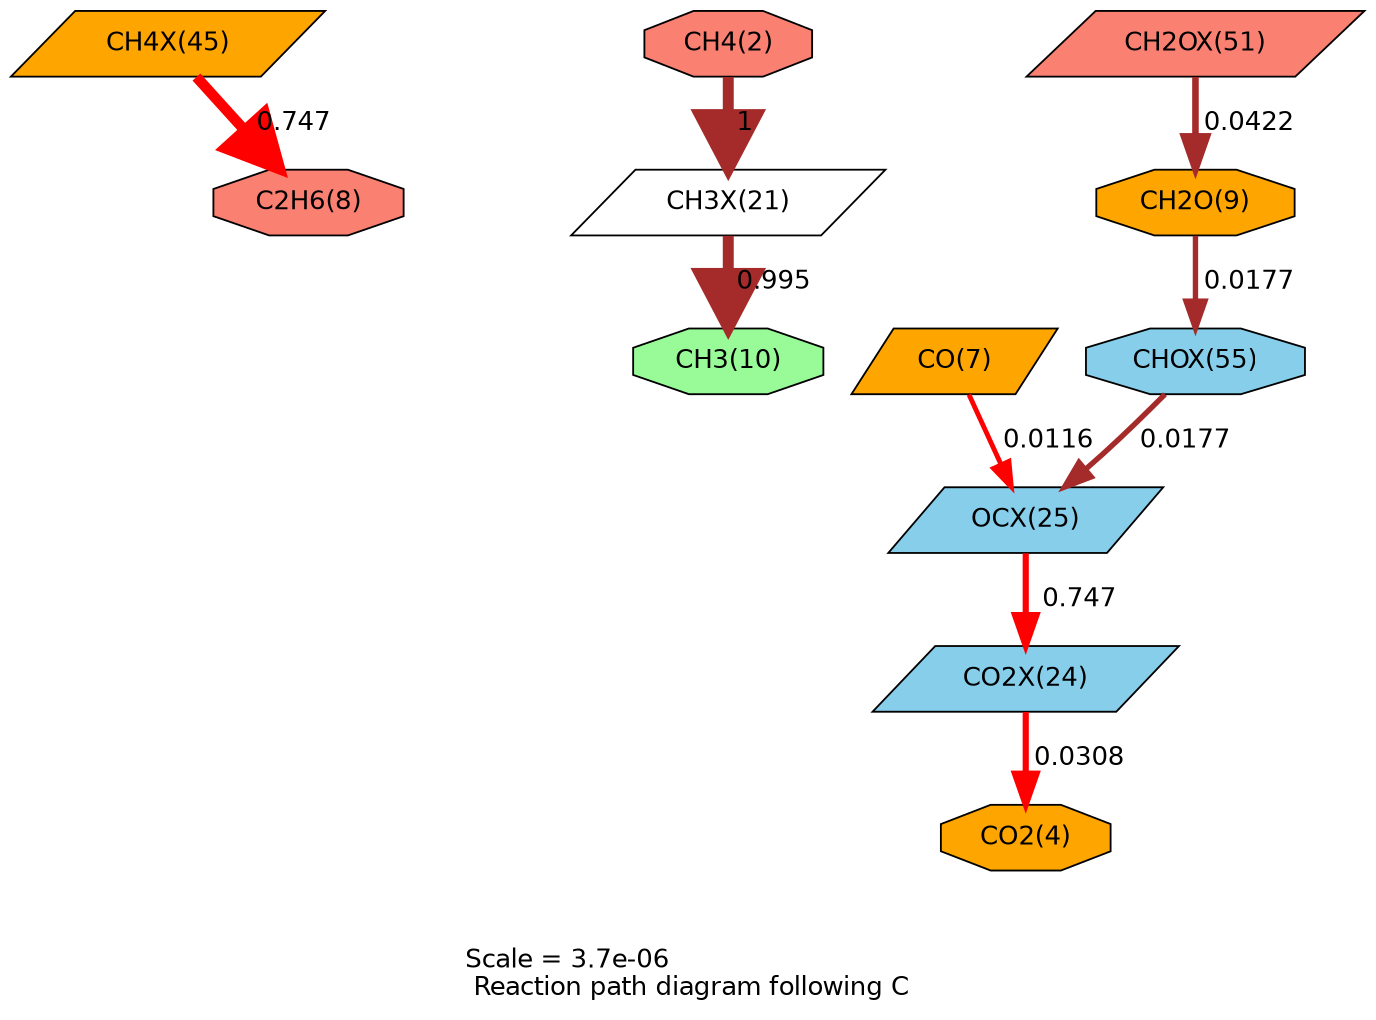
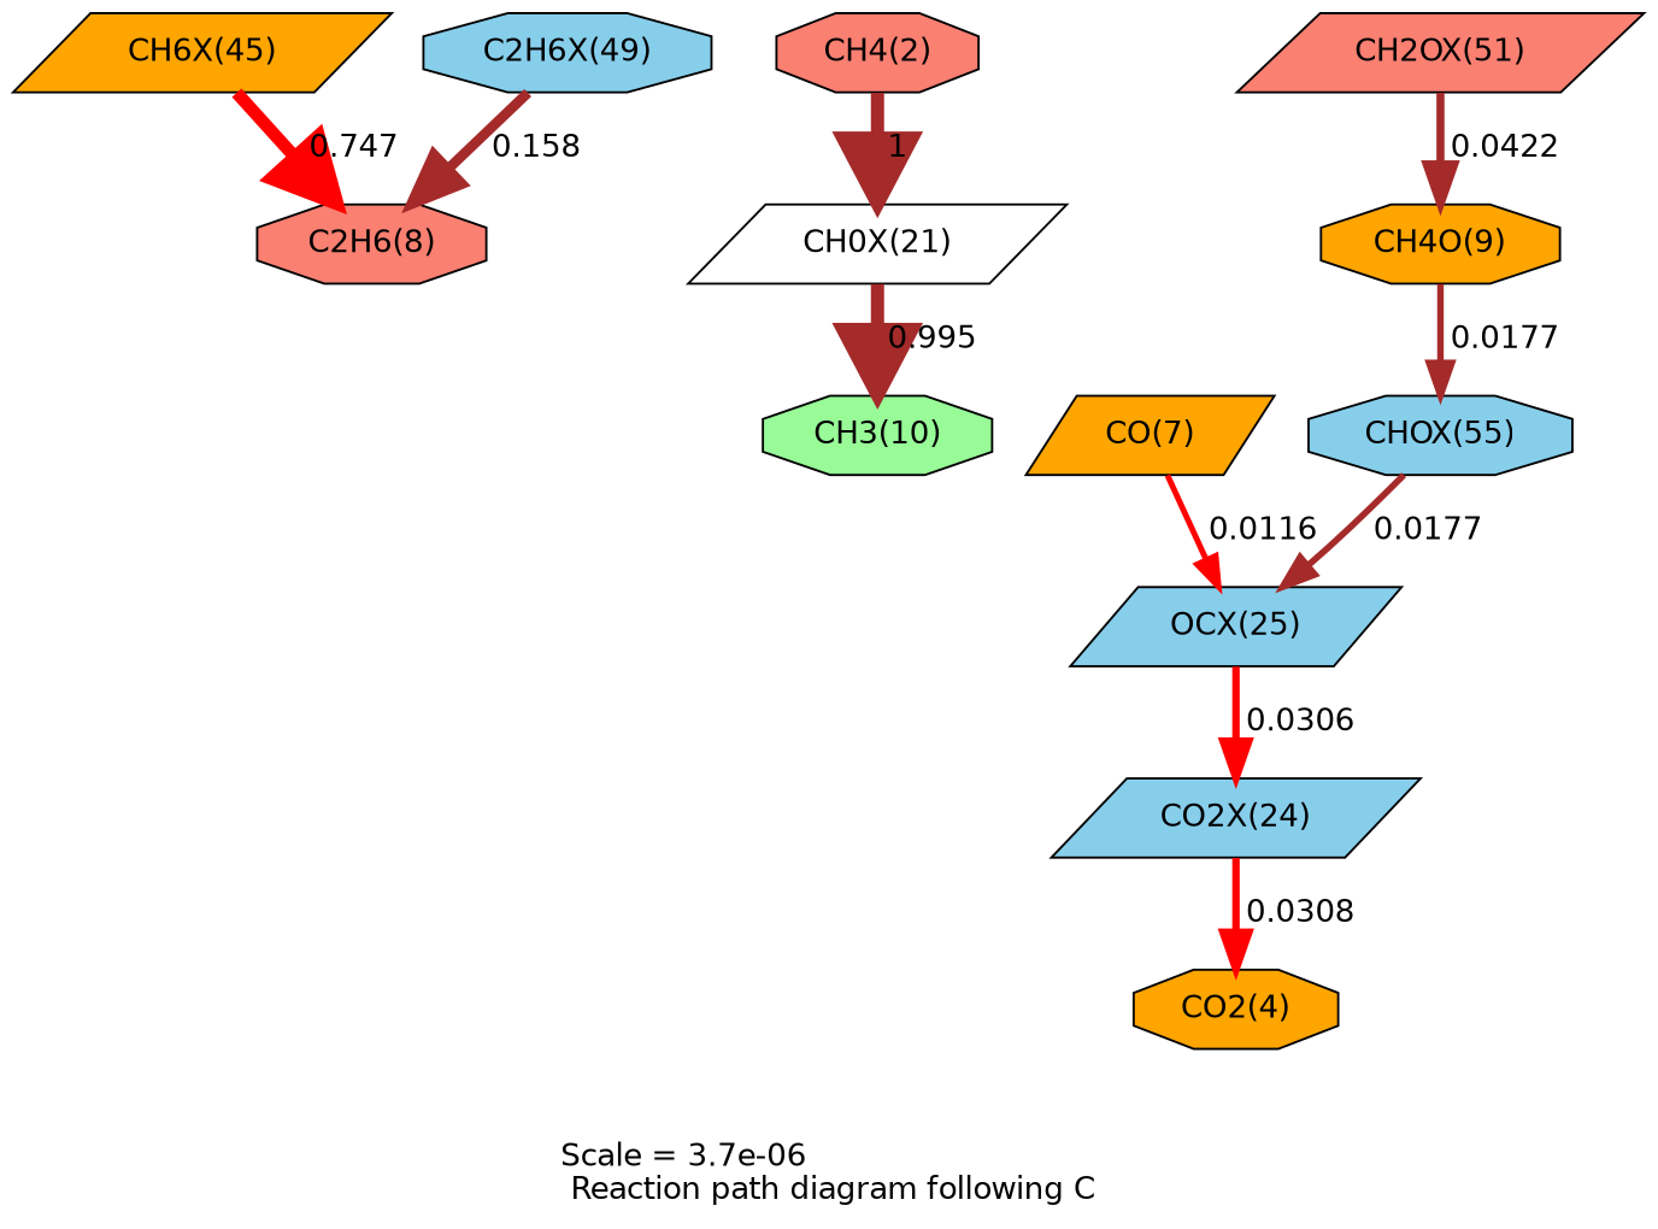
  digraph {
    fontname="DejaVu Sans"
    label="Scale = 3.7e-06\l Reaction path diagram following C"
    node [fillcolor=orange fontname="DejaVu Sans" shape=octagon style=filled]
    edge [arrowsize=3 color=brown fontname="DejaVu Sans" penwidth=6]
-   n1 [label="CH4X(45)" shape=parallelogram]
+   n1 [label="CH6X(45)" shape=parallelogram]
    n2 [fillcolor=salmon label="C2H6(8)"]
    n3 [fillcolor=salmon label="CH4(2)"]
-   n4 [fillcolor=white label="CH3X(21)" shape=parallelogram]
+   n4 [fillcolor=white label="CH0X(21)" shape=parallelogram]
    n5 [fillcolor=palegreen label="CH3(10)"]
+   n6 [fillcolor=skyblue label="C2H6X(49)"]
    n7 [label="CO(7)" shape=parallelogram]
    n8 [fillcolor=skyblue label="OCX(25)" shape=parallelogram]
    n9 [fillcolor=skyblue label="CO2X(24)" shape=parallelogram]
    n10 [label="CO2(4)"]
    n11 [fillcolor=skyblue label="CHOX(55)"]
    n12 [fillcolor=salmon label="CH2OX(51)" shape=parallelogram]
-   n13 [label="CH2O(9)"]
+   n13 [label="CH4O(9)"]
    n1 -> n2 [arrowsize=2.89 color=red label=" 0.747" penwidth=5.78]
    n3 -> n4 [label=" 1"]
    n4 -> n5 [label=" 0.995"]
+   n6 -> n2 [arrowsize=2.3 label=" 0.158" penwidth=4.61]
    n7 -> n8 [arrowsize=1.33 color=red label=" 0.0116" penwidth=2.65]
-   n8 -> n9 [arrowsize=1.68 color=red label=" 0.747" penwidth=3.37]
+   n8 -> n9 [arrowsize=1.68 color=red label=" 0.0306" penwidth=3.37]
    n9 -> n10 [arrowsize=1.69 color=red label=" 0.0308" penwidth=3.37]
    n11 -> n8 [arrowsize=1.48 label=" 0.0177" penwidth=2.96]
    n12 -> n13 [arrowsize=1.81 label=" 0.0422" penwidth=3.61]
    n13 -> n11 [arrowsize=1.48 label=" 0.0177" penwidth=2.95]
  }
